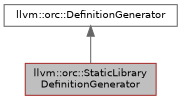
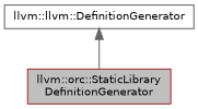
  digraph {
    node [fontname=Helvetica fontsize=10 shape=record]
    n1 [color=brown fillcolor=grey75 fontcolor=black height=0.2 label="llvm::orc::StaticLibrary\lDefinitionGenerator" style=filled width=0.4]
-   n2 [color=gray40 height=0.2 label="llvm::orc::DefinitionGenerator" width=0.4]
+   n2 [color=gray40 height=0.2 label="llvm::llvm::DefinitionGenerator" width=0.4]
    n2 -> n1 [color=gray40 dir=back fontname=Helvetica fontsize=10 labelfontname=Helvetica labelfontsize=10 style=solid]
  }
